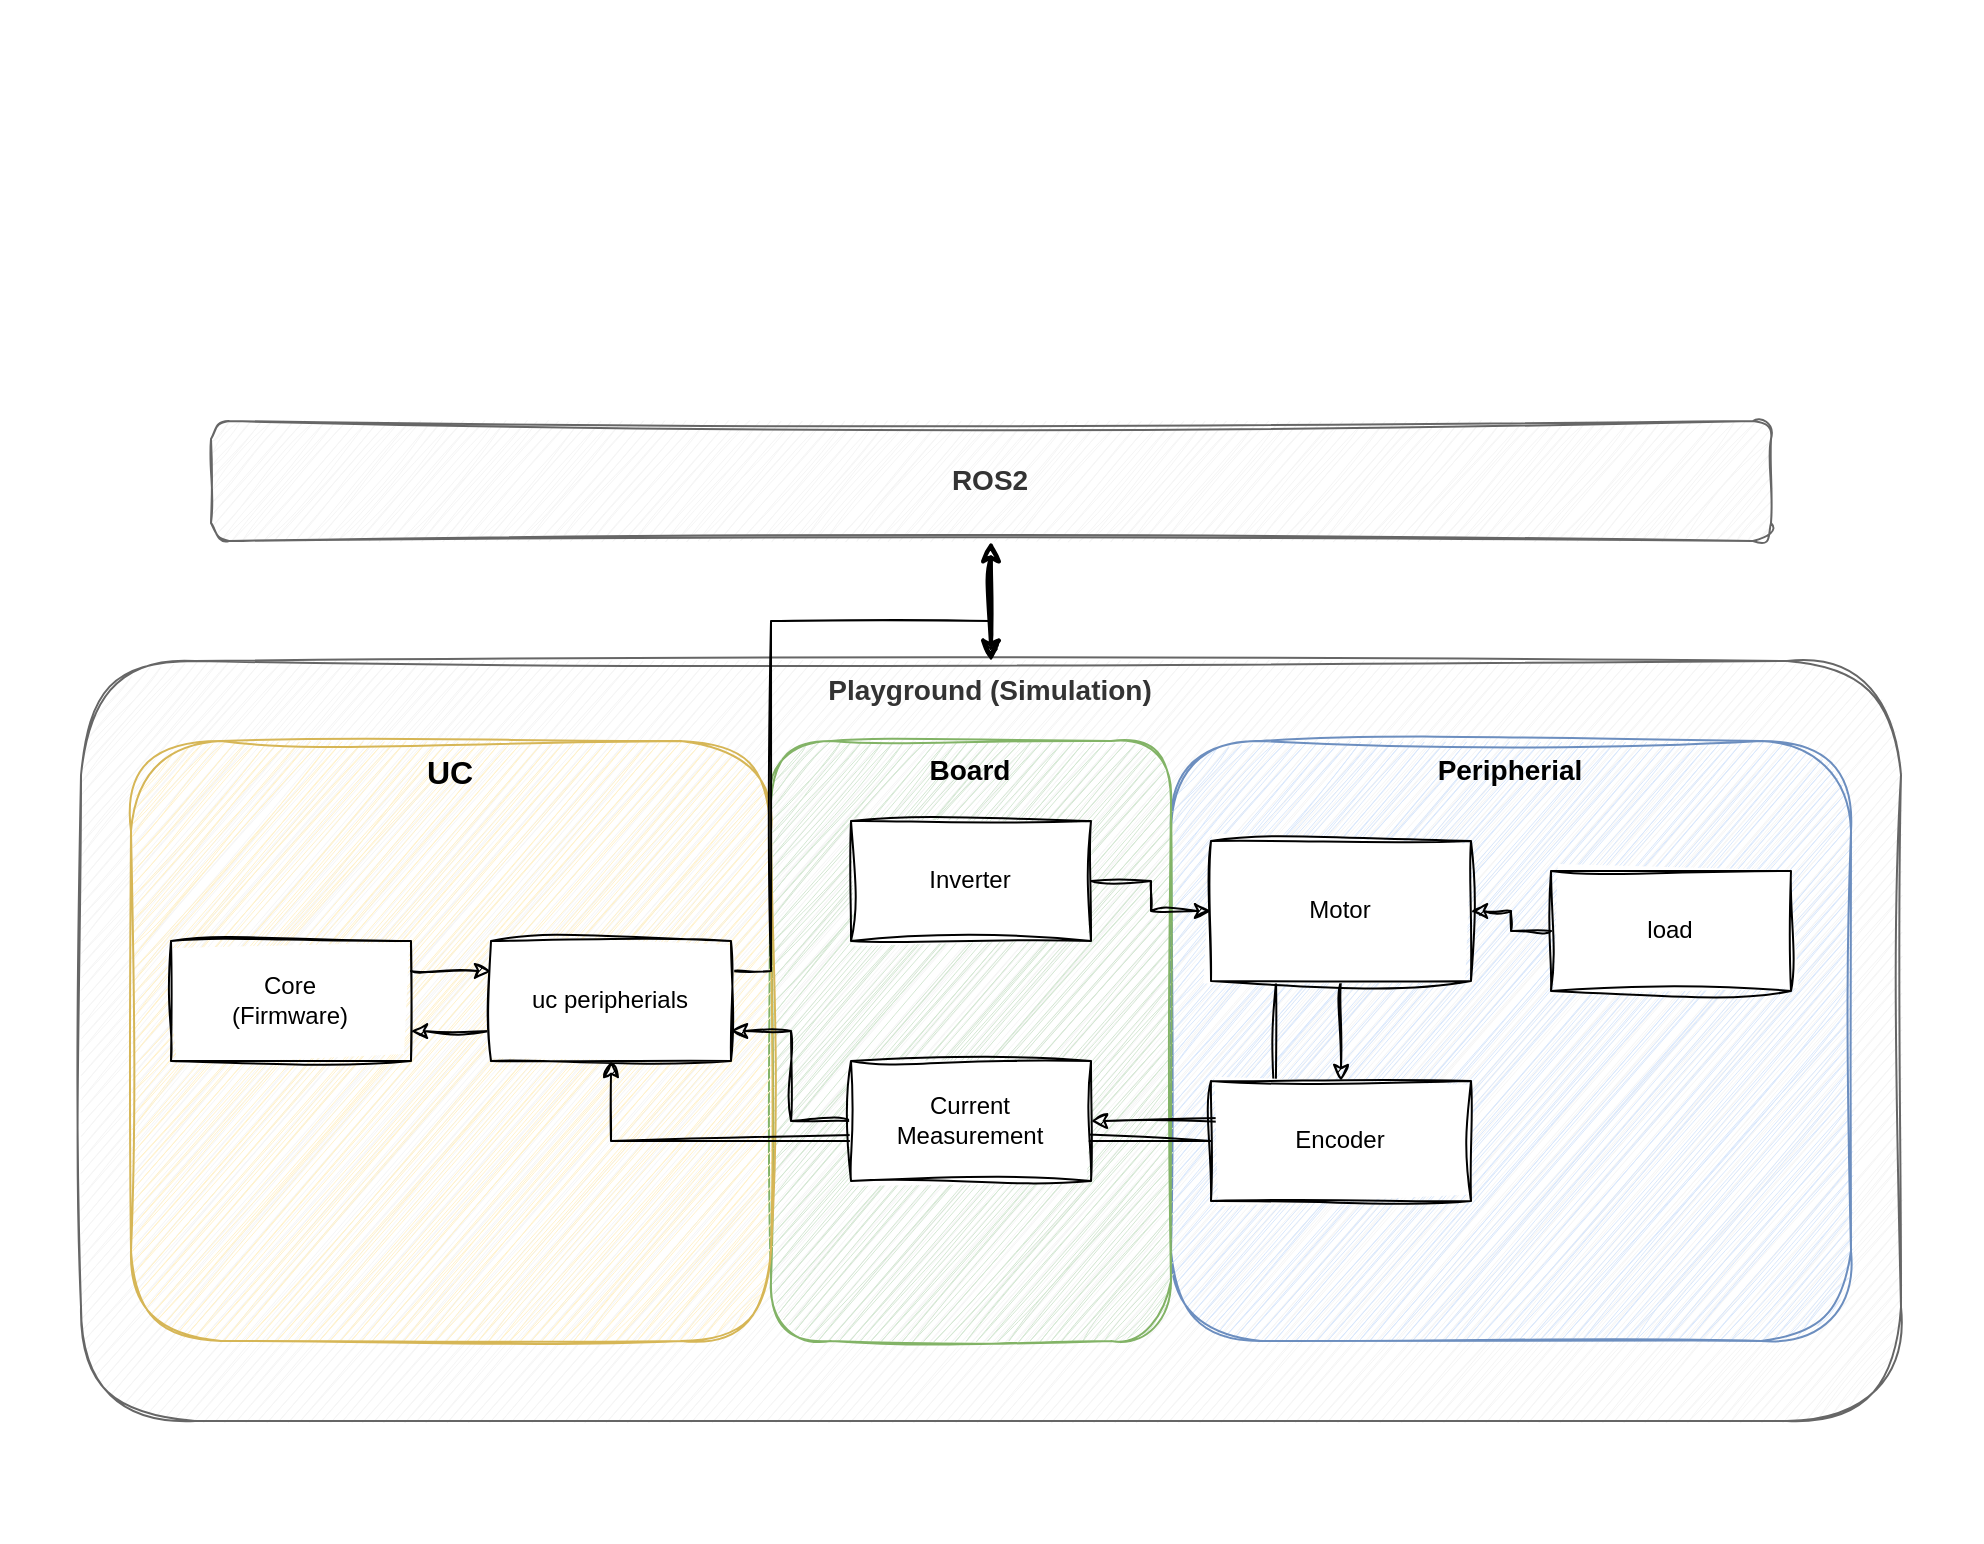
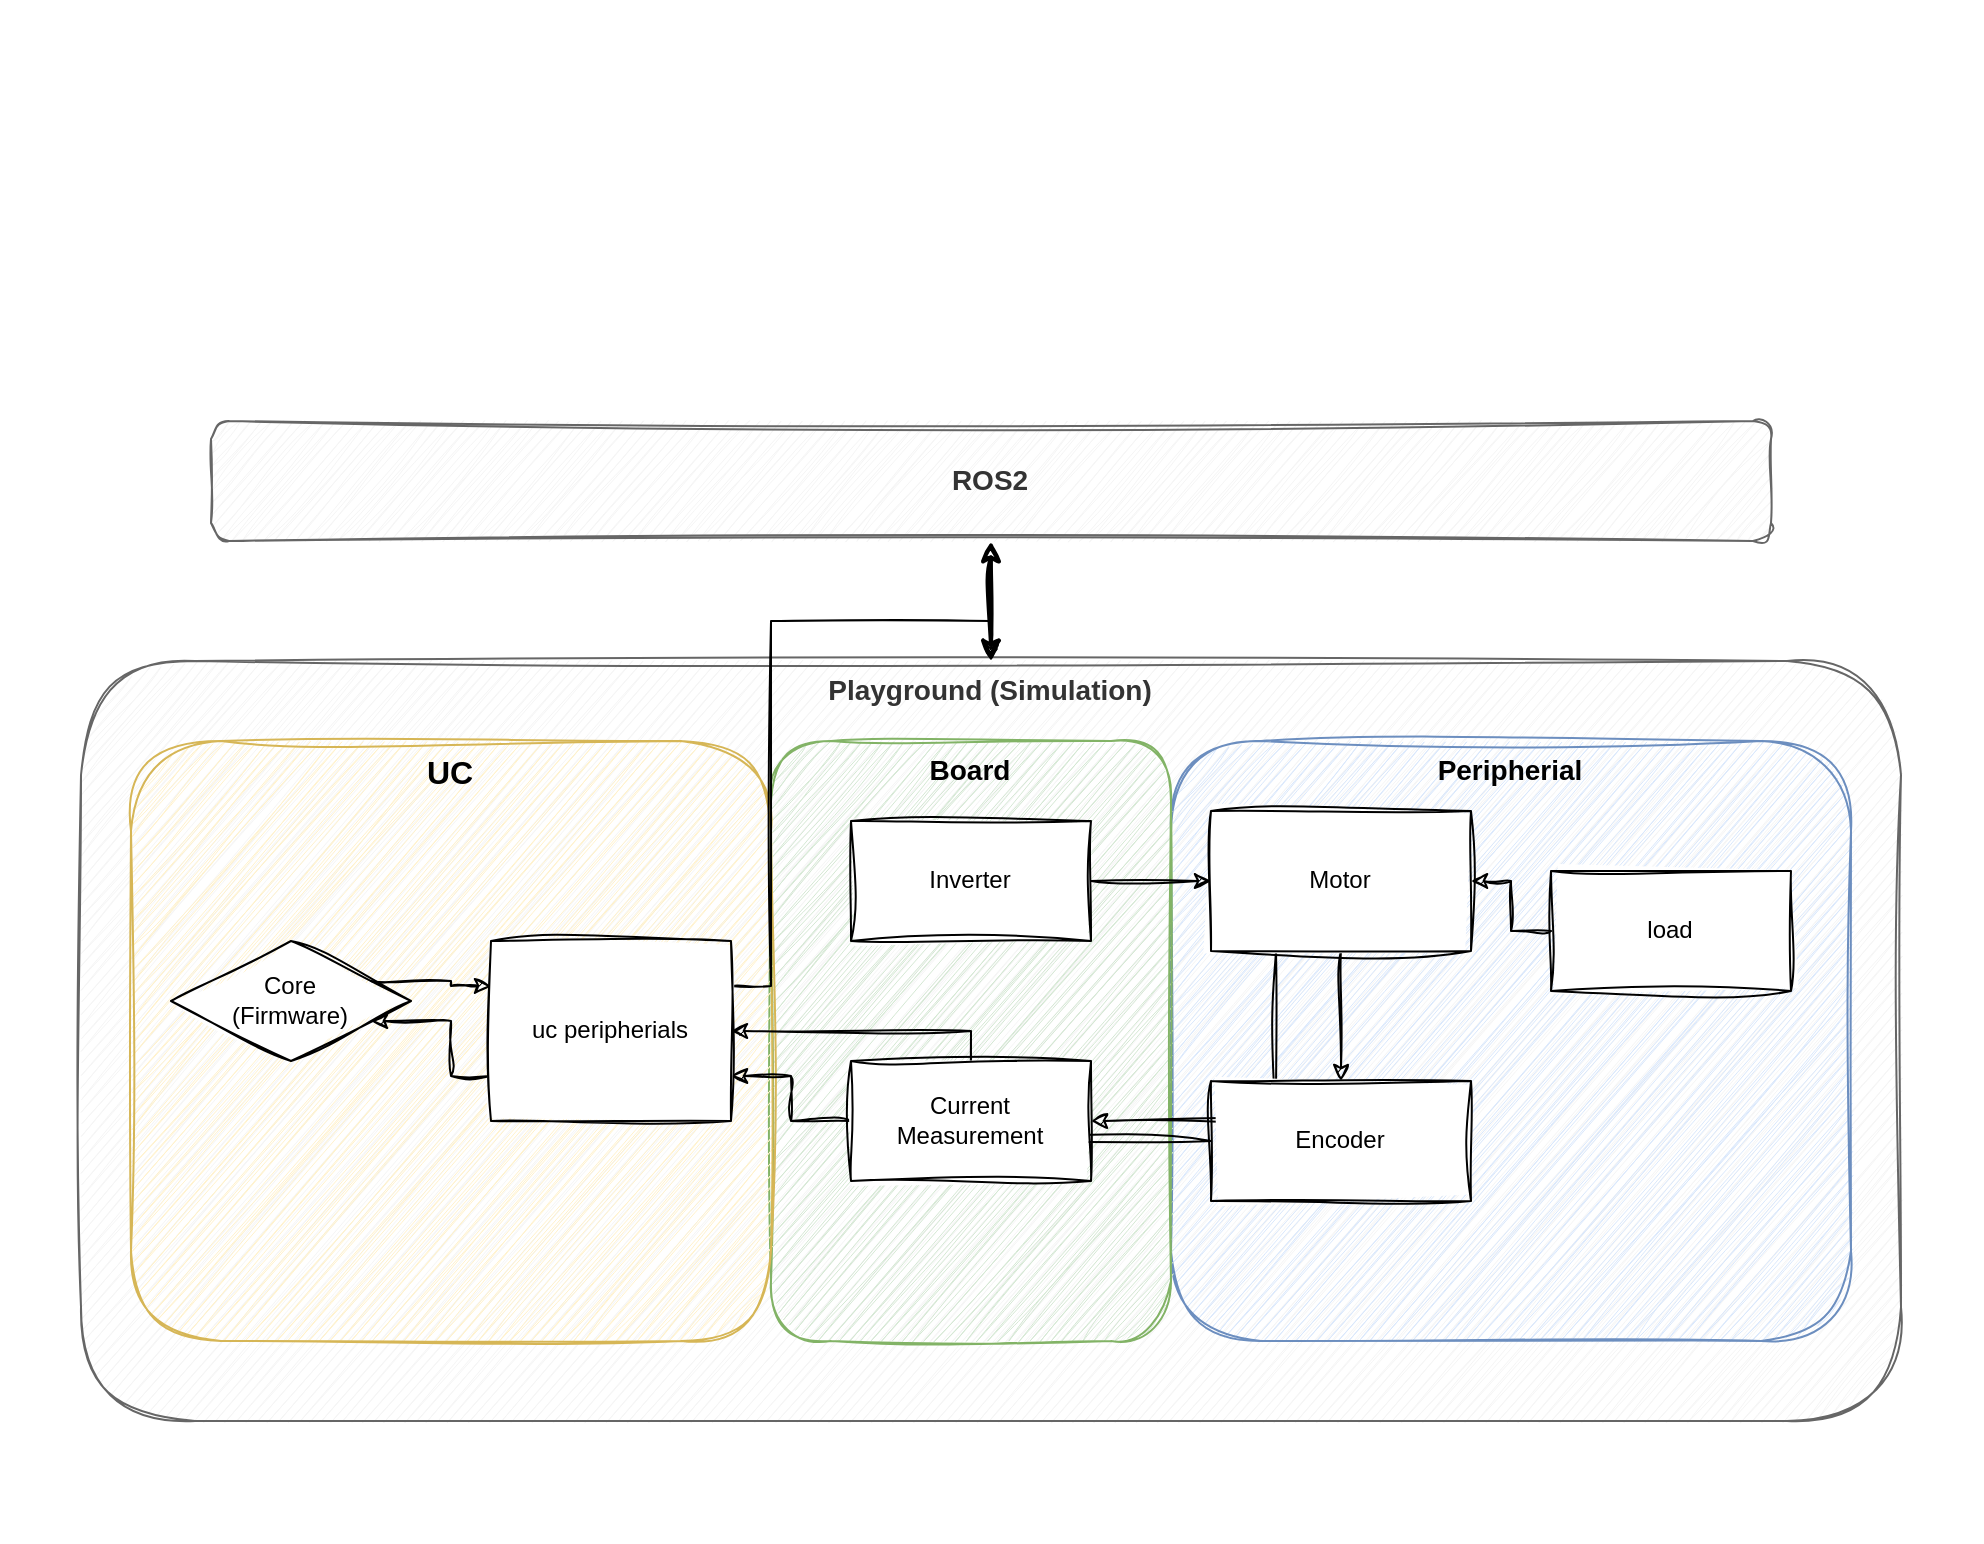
  <mxCell id="0" />
  <mxCell id="1" parent="0" />
  <mxCell id="2" value="" style="rounded=0;whiteSpace=wrap;html=1;strokeColor=none;" vertex="1" parent="1"><mxGeometry x="20" y="20" width="950" height="730" as="geometry" /></mxCell>
  <mxCell id="3" value="&lt;font style=&quot;font-size: 14px;&quot;&gt;&lt;b&gt;Playground (Simulation)&lt;/b&gt;&lt;/font&gt;" style="rounded=1;whiteSpace=wrap;html=1;verticalAlign=top;fillColor=#f5f5f5;fontColor=#333333;strokeColor=#666666;sketch=1;curveFitting=1;jiggle=2;" vertex="1" parent="1"><mxGeometry x="40" y="330" width="910" height="380" as="geometry" /></mxCell>
  <mxCell id="4" value="&lt;font style=&quot;font-size: 14px;&quot;&gt;&lt;b&gt;Peripherial&lt;/b&gt;&lt;/font&gt;" style="rounded=1;whiteSpace=wrap;html=1;fillColor=#dae8fc;strokeColor=#6c8ebf;verticalAlign=top;sketch=1;curveFitting=1;jiggle=2;" vertex="1" parent="1"><mxGeometry x="585" y="370" width="340" height="300" as="geometry" /></mxCell>
  <mxCell id="5" value="&lt;font style=&quot;font-size: 14px;&quot;&gt;&lt;b&gt;Board&lt;/b&gt;&lt;/font&gt;" style="rounded=1;whiteSpace=wrap;html=1;fillColor=#d5e8d4;strokeColor=#82b366;verticalAlign=top;sketch=1;curveFitting=1;jiggle=2;" vertex="1" parent="1"><mxGeometry x="385" y="370" width="200" height="300" as="geometry" /></mxCell>
  <mxCell id="6" value="&lt;font style=&quot;font-size: 16px;&quot;&gt;&lt;b&gt;UC&lt;/b&gt;&lt;/font&gt;" style="rounded=1;whiteSpace=wrap;html=1;fillColor=#fff2cc;strokeColor=#d6b656;horizontal=1;verticalAlign=top;sketch=1;curveFitting=1;jiggle=2;" vertex="1" parent="1"><mxGeometry x="65" y="370" width="320" height="300" as="geometry" /></mxCell>
  <mxCell id="7" style="edgeStyle=orthogonalEdgeStyle;rounded=0;orthogonalLoop=1;jettySize=auto;html=1;exitX=0.25;exitY=1;exitDx=0;exitDy=0;entryX=1;entryY=0.5;entryDx=0;entryDy=0;sketch=1;curveFitting=1;jiggle=2;" edge="1" parent="1" source="9" target="15"><mxGeometry relative="1" as="geometry" /></mxCell>
  <mxCell id="8" style="edgeStyle=orthogonalEdgeStyle;rounded=0;orthogonalLoop=1;jettySize=auto;html=1;exitX=0.5;exitY=1;exitDx=0;exitDy=0;entryX=0.5;entryY=0;entryDx=0;entryDy=0;sketch=1;curveFitting=1;jiggle=2;" edge="1" parent="1" source="9" target="11"><mxGeometry relative="1" as="geometry" /></mxCell>
- <mxCell id="9" value="Motor" style="rounded=0;whiteSpace=wrap;html=1;sketch=1;curveFitting=1;jiggle=2;" vertex="1" parent="1"><mxGeometry x="605" y="420" width="130" height="70" as="geometry" /></mxCell>
+ <mxCell id="9" value="Motor" style="rounded=0;whiteSpace=wrap;html=1;sketch=1;curveFitting=1;jiggle=2;" vertex="1" parent="1"><mxGeometry x="605" y="405" width="130" height="70" as="geometry" /></mxCell>
  <mxCell id="10" style="edgeStyle=orthogonalEdgeStyle;rounded=0;orthogonalLoop=1;jettySize=auto;html=1;exitX=0;exitY=0.5;exitDx=0;exitDy=0;sketch=1;curveFitting=1;jiggle=2;" edge="1" parent="1" source="11" target="18"><mxGeometry relative="1" as="geometry" /></mxCell>
  <mxCell id="11" value="Encoder" style="rounded=0;whiteSpace=wrap;html=1;sketch=1;curveFitting=1;jiggle=2;" vertex="1" parent="1"><mxGeometry x="605" y="540" width="130" height="60" as="geometry" /></mxCell>
  <mxCell id="12" style="edgeStyle=orthogonalEdgeStyle;rounded=0;orthogonalLoop=1;jettySize=auto;html=1;exitX=1;exitY=0.5;exitDx=0;exitDy=0;entryX=0;entryY=0.5;entryDx=0;entryDy=0;sketch=1;curveFitting=1;jiggle=2;" edge="1" parent="1" source="13" target="9"><mxGeometry relative="1" as="geometry" /></mxCell>
  <mxCell id="13" value="Inverter" style="rounded=0;whiteSpace=wrap;html=1;sketch=1;curveFitting=1;jiggle=2;" vertex="1" parent="1"><mxGeometry x="425" y="410" width="120" height="60" as="geometry" /></mxCell>
  <mxCell id="14" style="edgeStyle=orthogonalEdgeStyle;rounded=0;orthogonalLoop=1;jettySize=auto;html=1;exitX=0;exitY=0.5;exitDx=0;exitDy=0;entryX=1;entryY=0.75;entryDx=0;entryDy=0;sketch=1;curveFitting=1;jiggle=2;" edge="1" parent="1" source="15" target="18"><mxGeometry relative="1" as="geometry" /></mxCell>
  <mxCell id="15" value="Current &lt;br&gt;Measurement" style="rounded=0;whiteSpace=wrap;html=1;sketch=1;curveFitting=1;jiggle=2;" vertex="1" parent="1"><mxGeometry x="425" y="530" width="120" height="60" as="geometry" /></mxCell>
  <mxCell id="16" style="edgeStyle=orthogonalEdgeStyle;rounded=0;orthogonalLoop=1;jettySize=auto;html=1;exitX=0;exitY=0.75;exitDx=0;exitDy=0;entryX=1;entryY=0.75;entryDx=0;entryDy=0;sketch=1;curveFitting=1;jiggle=2;" edge="1" parent="1" source="18" target="20"><mxGeometry relative="1" as="geometry" /></mxCell>
  <mxCell id="17" style="edgeStyle=orthogonalEdgeStyle;rounded=0;orthogonalLoop=1;jettySize=auto;html=1;exitX=1;exitY=0.25;exitDx=0;exitDy=0;sketch=1;curveFitting=1;jiggle=2;" edge="1" parent="1" source="18" target="3"><mxGeometry relative="1" as="geometry" /></mxCell>
- <mxCell id="18" value="uc peripherials" style="rounded=0;whiteSpace=wrap;html=1;sketch=1;curveFitting=1;jiggle=2;" vertex="1" parent="1"><mxGeometry x="245" y="470" width="120" height="60" as="geometry" /></mxCell>
+ <mxCell id="18" value="uc peripherials" style="rounded=0;whiteSpace=wrap;html=1;sketch=1;curveFitting=1;jiggle=2;" vertex="1" parent="1"><mxGeometry x="245" y="470" width="120" height="90" as="geometry" /></mxCell>
  <mxCell id="19" style="edgeStyle=orthogonalEdgeStyle;rounded=0;orthogonalLoop=1;jettySize=auto;html=1;exitX=1;exitY=0.25;exitDx=0;exitDy=0;entryX=0;entryY=0.25;entryDx=0;entryDy=0;sketch=1;curveFitting=1;jiggle=2;" edge="1" parent="1" source="20" target="18"><mxGeometry relative="1" as="geometry" /></mxCell>
- <mxCell id="20" value="Core&lt;br&gt;(Firmware)" style="rounded=0;whiteSpace=wrap;html=1;sketch=1;curveFitting=1;jiggle=2;" vertex="1" parent="1"><mxGeometry x="85" y="470" width="120" height="60" as="geometry" /></mxCell>
+ <mxCell id="20" value="Core&lt;br&gt;(Firmware)" style="rhombus;whiteSpace=wrap;html=1;sketch=1;curveFitting=1;jiggle=2;" vertex="1" parent="1"><mxGeometry x="85" y="470" width="120" height="60" as="geometry" /></mxCell>
  <mxCell id="21" style="edgeStyle=orthogonalEdgeStyle;rounded=0;orthogonalLoop=1;jettySize=auto;html=1;exitX=0;exitY=0.5;exitDx=0;exitDy=0;entryX=1;entryY=0.5;entryDx=0;entryDy=0;sketch=1;curveFitting=1;jiggle=2;" edge="1" parent="1" source="22" target="9"><mxGeometry relative="1" as="geometry" /></mxCell>
  <mxCell id="22" value="load" style="rounded=0;whiteSpace=wrap;html=1;sketch=1;curveFitting=1;jiggle=2;" vertex="1" parent="1"><mxGeometry x="775" y="435" width="120" height="60" as="geometry" /></mxCell>
  <mxCell id="23" style="edgeStyle=orthogonalEdgeStyle;rounded=0;orthogonalLoop=1;jettySize=auto;html=1;exitX=0.5;exitY=1;exitDx=0;exitDy=0;entryX=0.5;entryY=0;entryDx=0;entryDy=0;startArrow=classic;startFill=1;strokeWidth=2;sketch=1;curveFitting=1;jiggle=2;" edge="1" parent="1" source="24" target="3"><mxGeometry relative="1" as="geometry" /></mxCell>
  <mxCell id="24" value="&lt;b&gt;&lt;font style=&quot;font-size: 14px;&quot;&gt;ROS2&lt;/font&gt;&lt;/b&gt;" style="whiteSpace=wrap;html=1;fillColor=#f5f5f5;fontColor=#333333;strokeColor=#666666;sketch=1;curveFitting=1;jiggle=2;rounded=1;" vertex="1" parent="1"><mxGeometry x="105" y="210" width="780" height="60" as="geometry" /></mxCell>
